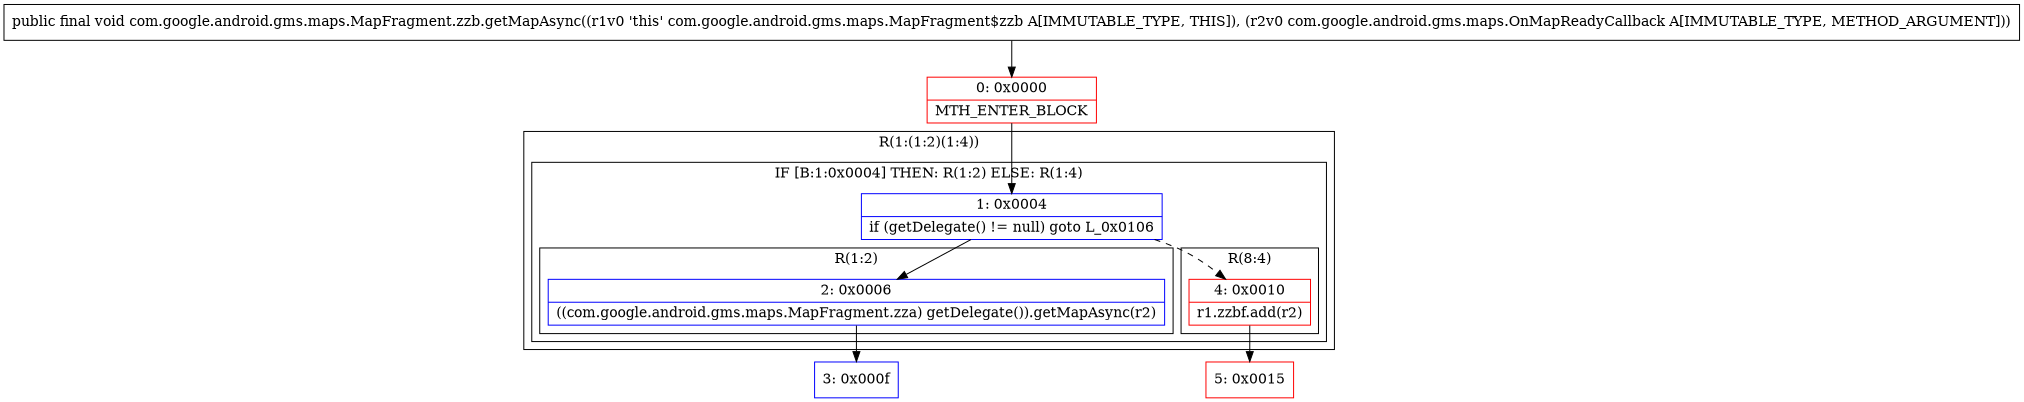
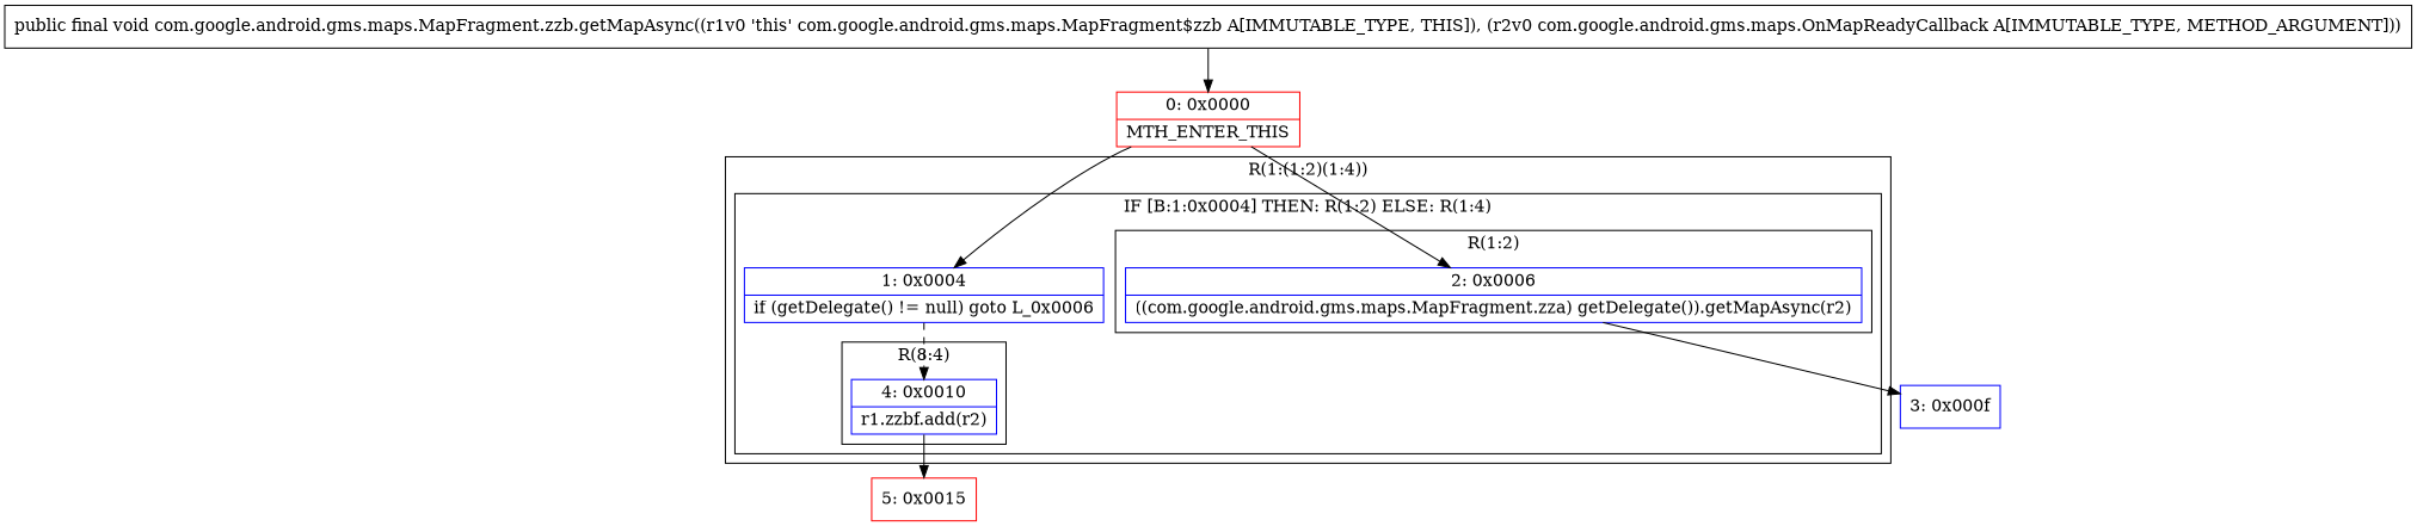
  digraph {
    node [color=blue shape=record]
    n1 [label="{2\:\ 0x0006|((com.google.android.gms.maps.MapFragment.zza) getDelegate()).getMapAsync(r2)\l}"]
-   n2 [color=red label="{4\:\ 0x0010|r1.zzbf.add(r2)\l}"]
-   n3 [label="{1\:\ 0x0004|if (getDelegate() != null) goto L_0x0106\l}"]
+   n2 [label="{4\:\ 0x0010|r1.zzbf.add(r2)\l}"]
+   n3 [label="{1\:\ 0x0004|if (getDelegate() != null) goto L_0x0006\l}"]
    n4 [label="{3\:\ 0x000f}"]
    n5 [color=red label="{5\:\ 0x0015}"]
-   n6 [color=red label="{0\:\ 0x0000|MTH_ENTER_BLOCK\l}"]
+   n6 [color=red label="{0\:\ 0x0000|MTH_ENTER_THIS\l}"]
    n7 [label="{public final void com.google.android.gms.maps.MapFragment.zzb.getMapAsync((r1v0 'this' com.google.android.gms.maps.MapFragment$zzb A[IMMUTABLE_TYPE, THIS]), (r2v0 com.google.android.gms.maps.OnMapReadyCallback A[IMMUTABLE_TYPE, METHOD_ARGUMENT])) }" color=""]
    subgraph cluster_1 {
      label="R(1:(1:2)(1:4))"
      subgraph cluster_2 {
        label="IF [B:1:0x0004] THEN: R(1:2) ELSE: R(1:4)"
        n3
        subgraph cluster_3 {
          label="R(1:2)"
          n1
        }
        subgraph cluster_4 {
          label="R(8:4)"
          n2
        }
      }
    }
    n1 -> n4
    n2 -> n5
-   n3 -> n1
+   n6 -> n1
    n3 -> n2 [style=dashed]
    n6 -> n3
    n7 -> n6
  }
